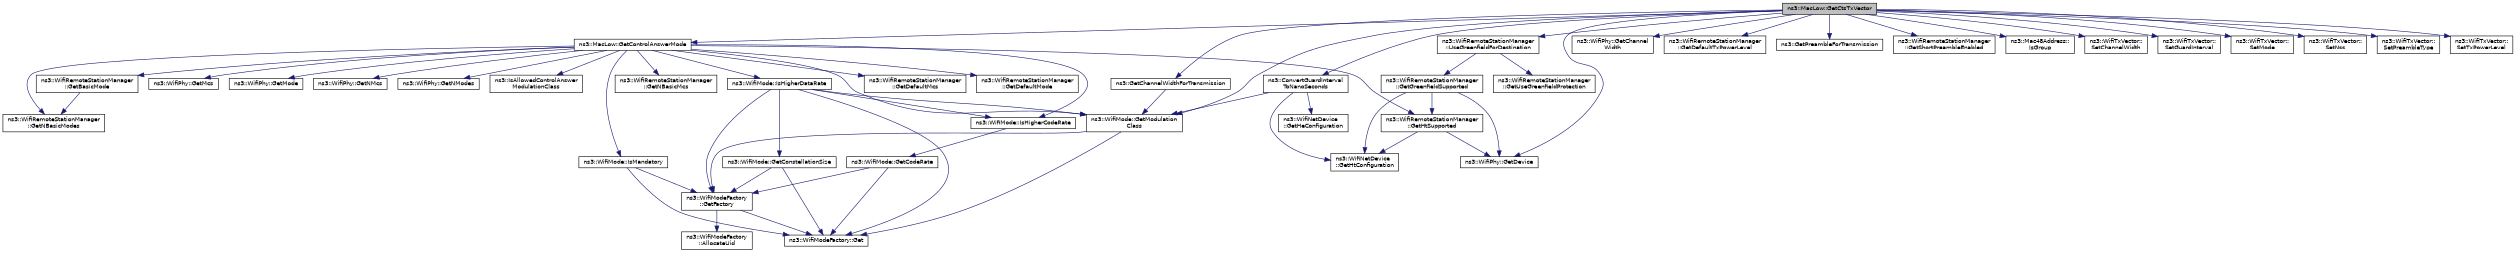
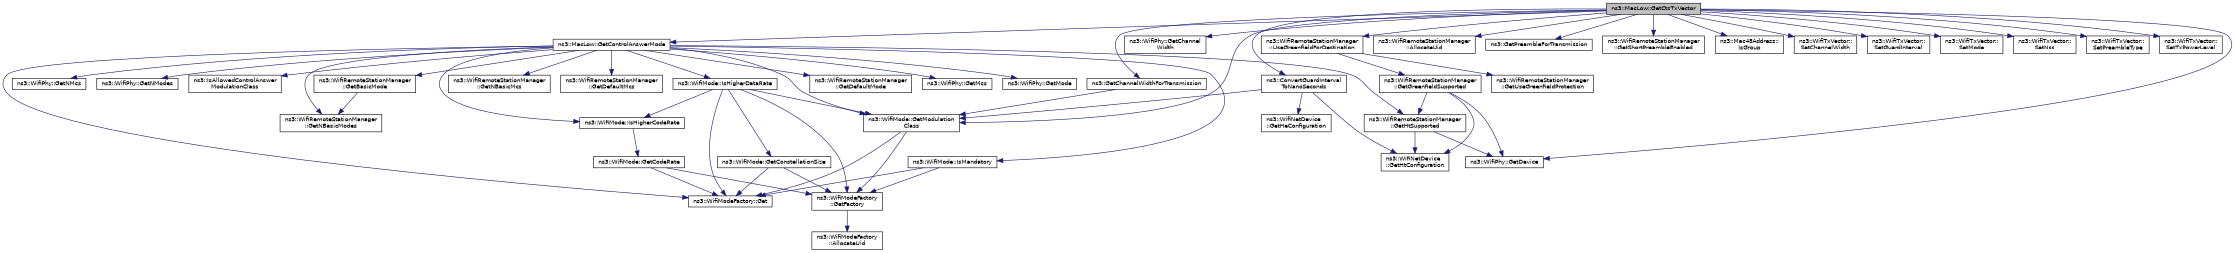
  digraph {
    rankdir=TB
    node [color=black fillcolor=white fontname=Helvetica fontsize=10 shape=record style=filled]
    edge [color=midnightblue fontname=Helvetica fontsize=10 labelfontname=Helvetica labelfontsize=10 style=solid]
    n1 [fillcolor=grey75 fontcolor=black height=0.2 label="ns3::MacLow::GetCtsTxVector" width=0.4]
    n2 [height=0.2 label="ns3::ConvertGuardInterval\lToNanoSeconds" width=0.4]
    n3 [height=0.2 label="ns3::WifiMode::GetModulation\lClass" width=0.4]
    n4 [height=0.2 label="ns3::WifiPhy::GetChannel\lWidth" width=0.4]
    n5 [height=0.2 label="ns3::GetChannelWidthForTransmission" width=0.4]
    n6 [height=0.2 label="ns3::MacLow::GetControlAnswerMode" width=0.4]
    n7 [height=0.2 label="ns3::WifiPhy::GetDevice" width=0.4]
-   n8 [height=0.2 label="ns3::WifiRemoteStationManager\l::GetDefaultTxPowerLevel" width=0.4]
+   n8 [height=0.2 label="ns3::WifiRemoteStationManager\l::AllocateUid" width=0.4]
    n9 [height=0.2 label="ns3::GetPreambleForTransmission" width=0.4]
    n10 [height=0.2 label="ns3::WifiRemoteStationManager\l::GetShortPreambleEnabled" width=0.4]
    n11 [height=0.2 label="ns3::Mac48Address::\lIsGroup" width=0.4]
    n12 [height=0.2 label="ns3::WifiTxVector::\lSetChannelWidth" width=0.4]
    n13 [height=0.2 label="ns3::WifiTxVector::\lSetGuardInterval" width=0.4]
    n14 [height=0.2 label="ns3::WifiTxVector::\lSetMode" width=0.4]
    n15 [height=0.2 label="ns3::WifiTxVector::\lSetNss" width=0.4]
    n16 [height=0.2 label="ns3::WifiTxVector::\lSetPreambleType" width=0.4]
    n17 [height=0.2 label="ns3::WifiTxVector::\lSetTxPowerLevel" width=0.4]
    n18 [height=0.2 label="ns3::WifiRemoteStationManager\l::UseGreenfieldForDestination" width=0.4]
    n19 [height=0.2 label="ns3::WifiNetDevice\l::GetHeConfiguration" width=0.4]
    n20 [height=0.2 label="ns3::WifiNetDevice\l::GetHtConfiguration" width=0.4]
    n21 [height=0.2 label="ns3::WifiModeFactory::Get" width=0.4]
    n22 [height=0.2 label="ns3::WifiModeFactory\l::GetFactory" width=0.4]
    n23 [height=0.2 label="ns3::WifiRemoteStationManager\l::GetNBasicMcs" width=0.4]
    n24 [height=0.2 label="ns3::WifiRemoteStationManager\l::GetBasicMode" width=0.4]
    n25 [height=0.2 label="ns3::WifiRemoteStationManager\l::GetNBasicModes" width=0.4]
    n26 [height=0.2 label="ns3::WifiRemoteStationManager\l::GetDefaultMcs" width=0.4]
    n27 [height=0.2 label="ns3::WifiRemoteStationManager\l::GetDefaultMode" width=0.4]
    n28 [height=0.2 label="ns3::WifiRemoteStationManager\l::GetHtSupported" width=0.4]
    n29 [height=0.2 label="ns3::WifiPhy::GetMcs" width=0.4]
    n30 [height=0.2 label="ns3::WifiPhy::GetMode" width=0.4]
    n31 [height=0.2 label="ns3::WifiPhy::GetNMcs" width=0.4]
    n32 [height=0.2 label="ns3::WifiPhy::GetNModes" width=0.4]
    n33 [height=0.2 label="ns3::IsAllowedControlAnswer\lModulationClass" width=0.4]
    n34 [height=0.2 label="ns3::WifiMode::IsHigherCodeRate" width=0.4]
    n35 [height=0.2 label="ns3::WifiMode::IsHigherDataRate" width=0.4]
    n36 [height=0.2 label="ns3::WifiMode::IsMandatory" width=0.4]
    n37 [height=0.2 label="ns3::WifiRemoteStationManager\l::GetGreenfieldSupported" width=0.4]
    n38 [height=0.2 label="ns3::WifiRemoteStationManager\l::GetUseGreenfieldProtection" width=0.4]
    n39 [height=0.2 label="ns3::WifiModeFactory\l::AllocateUid" width=0.4]
    n40 [height=0.2 label="ns3::WifiMode::GetCodeRate" width=0.4]
    n41 [height=0.2 label="ns3::WifiMode::GetConstellationSize" width=0.4]
    n1 -> n2
    n1 -> n3
    n1 -> n4
    n1 -> n5
    n1 -> n6
    n1 -> n7
    n1 -> n8
    n1 -> n9
    n1 -> n10
    n1 -> n11
    n1 -> n12
    n1 -> n13
    n1 -> n14
    n1 -> n15
    n1 -> n16
    n1 -> n17
    n1 -> n18
    n2 -> n3
    n2 -> n19
    n2 -> n20
    n3 -> n21
    n3 -> n22
    n5 -> n3
    n6 -> n3
    n6 -> n23
    n6 -> n24
    n6 -> n25
    n6 -> n26
    n6 -> n27
    n6 -> n28
    n6 -> n29
    n6 -> n30
    n6 -> n31
    n6 -> n32
    n6 -> n33
    n6 -> n34
    n6 -> n35
    n6 -> n36
    n18 -> n37
    n18 -> n38
-   n22 -> n21
+   n6 -> n21
    n22 -> n39
    n24 -> n25
    n28 -> n7
    n28 -> n20
    n34 -> n40
    n35 -> n3
    n35 -> n21
    n35 -> n22
    n35 -> n34
    n35 -> n41
    n36 -> n21
    n36 -> n22
    n37 -> n7
    n37 -> n20
    n37 -> n28
    n40 -> n21
    n40 -> n22
    n41 -> n21
    n41 -> n22
  }
